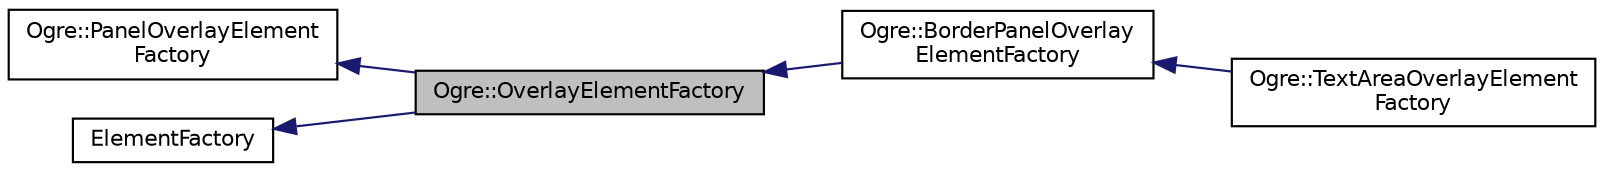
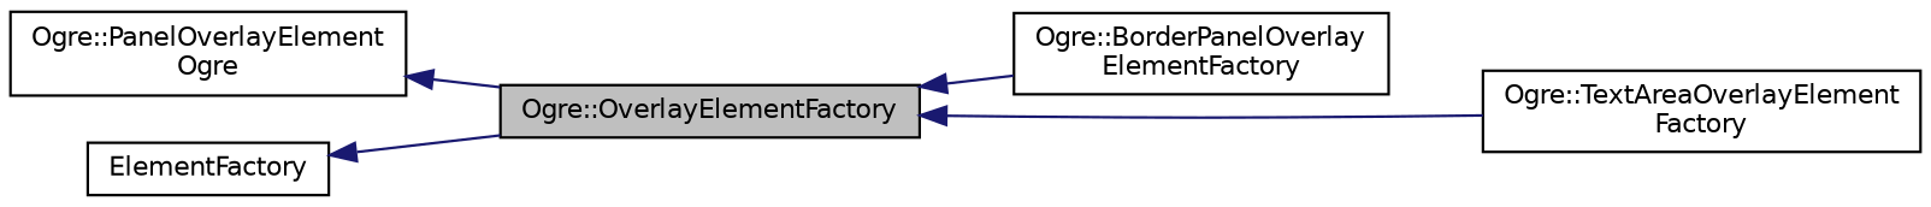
  digraph {
    rankdir=LR
    node [color=black fontname=Helvetica fontsize=10 shape=record]
    edge [color=midnightblue dir=back fontname=Helvetica fontsize=10 labelfontname=Helvetica labelfontsize=10 style=solid]
    n1 [fillcolor=grey75 fontcolor=black height=0.2 label="Ogre::OverlayElementFactory" style=filled width=0.4]
    n2 [height=0.2 label="Ogre::BorderPanelOverlay\lElementFactory" width=0.4]
    n3 [height=0.2 label="Ogre::TextAreaOverlayElement\lFactory" width=0.4]
-   n4 [height=0.2 label="Ogre::PanelOverlayElement\lFactory" width=0.4]
+   n4 [height=0.2 label="Ogre::PanelOverlayElement\lOgre" width=0.4]
    n5 [height=0.2 label=ElementFactory width=0.4]
    n1 -> n2
-   n2 -> n3
+   n1 -> n3
    n4 -> n1
    n5 -> n1
  }
